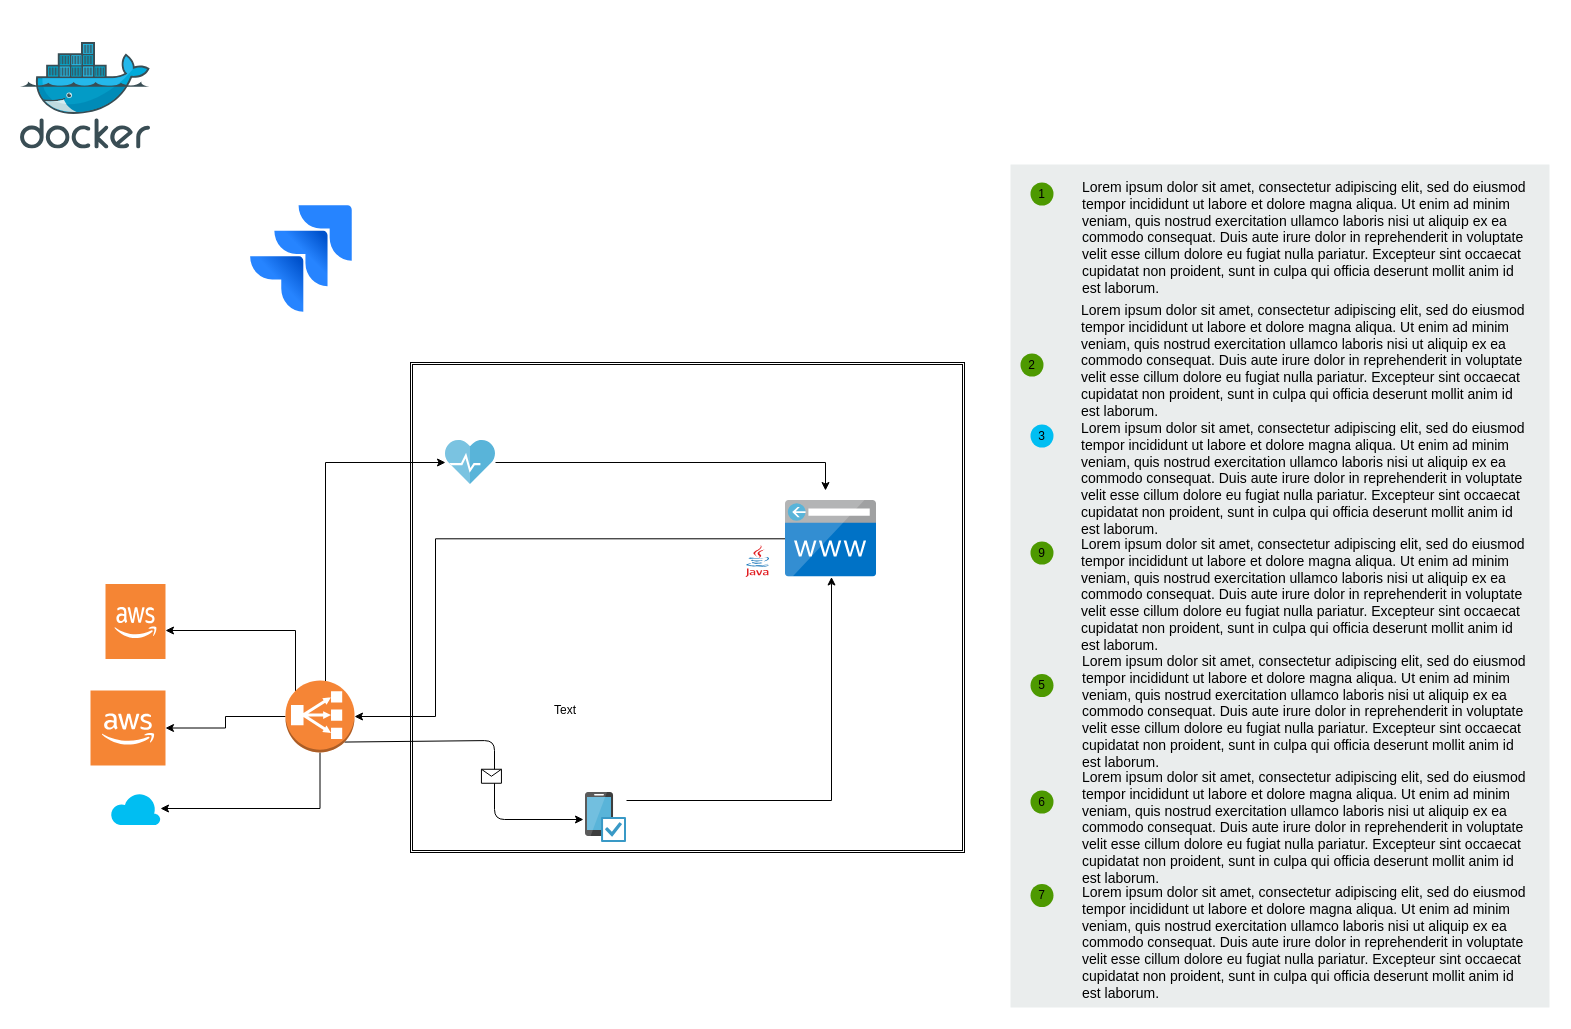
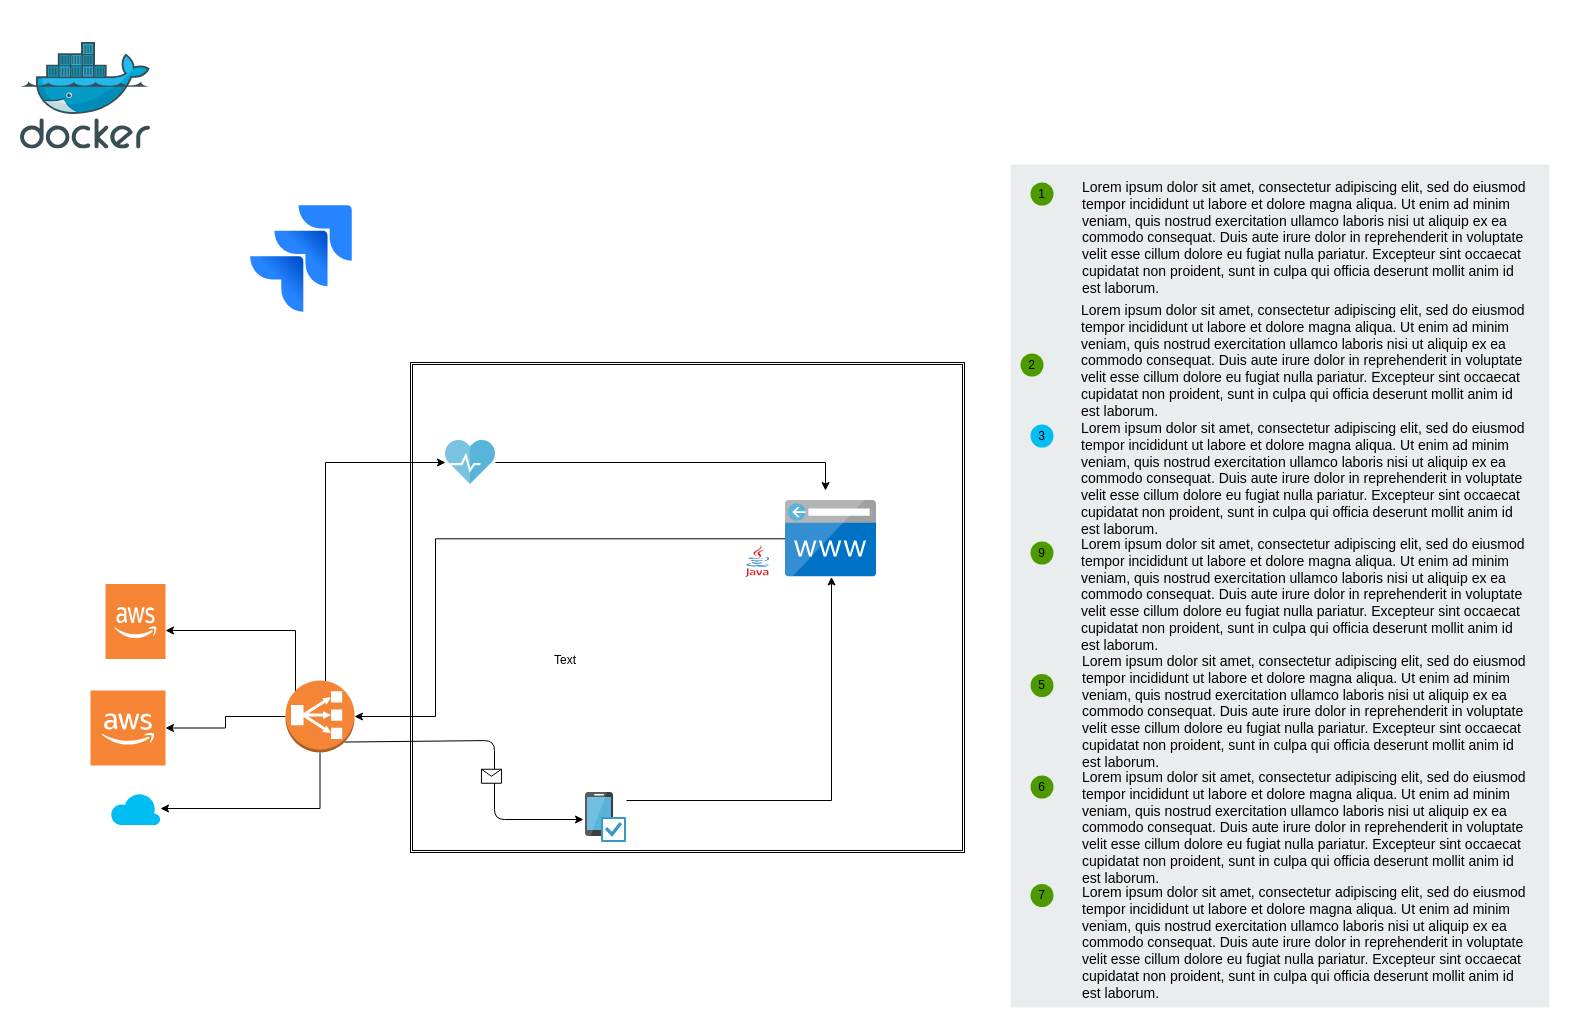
  <mxCell id="0" />
  <mxCell id="1" parent="0" />
  <mxCell id="2" value="" style="shape=ext;double=1;rounded=0;html=1;" vertex="1" parent="1"><mxGeometry x="410" y="362" width="554" height="490" as="geometry" /></mxCell>
  <mxCell id="3" value="" style="rounded=0;whiteSpace=wrap;html=1;fillColor=#EAEDED;fontSize=22;fontColor=#FFFFFF;strokeColor=none;labelBackgroundColor=none;" parent="1" vertex="1"><mxGeometry x="1010" y="164" width="539" height="843" as="geometry" /></mxCell>
  <mxCell id="4" value="&lt;span&gt;Lorem ipsum dolor sit amet, consectetur adipiscing elit, sed do eiusmod tempor incididunt ut labore et dolore magna aliqua. Ut enim ad minim veniam, quis nostrud exercitation ullamco laboris nisi ut aliquip ex ea commodo consequat. Duis aute irure dolor in reprehenderit in voluptate velit esse cillum dolore eu fugiat nulla pariatur. Excepteur sint occaecat cupidatat non proident, sunt in culpa qui officia deserunt mollit anim id est laborum.&lt;/span&gt;&lt;br&gt;" style="text;html=1;align=left;verticalAlign=top;spacingTop=-4;fontSize=14;labelBackgroundColor=none;whiteSpace=wrap;" parent="1" vertex="1"><mxGeometry x="1079.5" y="175.5" width="449" height="118" as="geometry" /></mxCell>
  <mxCell id="5" value="&lt;span&gt;Lorem ipsum dolor sit amet, consectetur adipiscing elit, sed do eiusmod tempor incididunt ut labore et dolore magna aliqua. Ut enim ad minim veniam, quis nostrud exercitation ullamco laboris nisi ut aliquip ex ea commodo consequat. Duis aute irure dolor in reprehenderit in voluptate velit esse cillum dolore eu fugiat nulla pariatur. Excepteur sint occaecat cupidatat non proident, sunt in culpa qui officia deserunt mollit anim id est laborum.&lt;/span&gt;&lt;br&gt;" style="text;html=1;align=left;verticalAlign=top;spacingTop=-4;fontSize=14;labelBackgroundColor=none;whiteSpace=wrap;" parent="1" vertex="1"><mxGeometry x="1078.5" y="298.5" width="450" height="115" as="geometry" /></mxCell>
  <mxCell id="6" value="&lt;span&gt;Lorem ipsum dolor sit amet, consectetur adipiscing elit, sed do eiusmod tempor incididunt ut labore et dolore magna aliqua. Ut enim ad minim veniam, quis nostrud exercitation ullamco laboris nisi ut aliquip ex ea commodo consequat. Duis aute irure dolor in reprehenderit in voluptate velit esse cillum dolore eu fugiat nulla pariatur. Excepteur sint occaecat cupidatat non proident, sunt in culpa qui officia deserunt mollit anim id est laborum.&lt;/span&gt;&lt;br&gt;" style="text;html=1;align=left;verticalAlign=top;spacingTop=-4;fontSize=14;labelBackgroundColor=none;whiteSpace=wrap;" parent="1" vertex="1"><mxGeometry x="1078.5" y="416.5" width="450" height="117" as="geometry" /></mxCell>
  <mxCell id="7" value="&lt;span&gt;Lorem ipsum dolor sit amet, consectetur adipiscing elit, sed do eiusmod tempor incididunt ut labore et dolore magna aliqua. Ut enim ad minim veniam, quis nostrud exercitation ullamco laboris nisi ut aliquip ex ea commodo consequat. Duis aute irure dolor in reprehenderit in voluptate velit esse cillum dolore eu fugiat nulla pariatur. Excepteur sint occaecat cupidatat non proident, sunt in culpa qui officia deserunt mollit anim id est laborum.&lt;/span&gt;&lt;br&gt;" style="text;html=1;align=left;verticalAlign=top;spacingTop=-4;fontSize=14;labelBackgroundColor=none;whiteSpace=wrap;" parent="1" vertex="1"><mxGeometry x="1078.5" y="532.5" width="450" height="121" as="geometry" /></mxCell>
  <mxCell id="8" value="&lt;span&gt;Lorem ipsum dolor sit amet, consectetur adipiscing elit, sed do eiusmod tempor incididunt ut labore et dolore magna aliqua. Ut enim ad minim veniam, quis nostrud exercitation ullamco laboris nisi ut aliquip ex ea commodo consequat. Duis aute irure dolor in reprehenderit in voluptate velit esse cillum dolore eu fugiat nulla pariatur. Excepteur sint occaecat cupidatat non proident, sunt in culpa qui officia deserunt mollit anim id est laborum.&lt;/span&gt;&lt;br&gt;" style="text;html=1;align=left;verticalAlign=top;spacingTop=-4;fontSize=14;labelBackgroundColor=none;whiteSpace=wrap;" parent="1" vertex="1"><mxGeometry x="1079.5" y="649.5" width="449" height="114" as="geometry" /></mxCell>
  <mxCell id="9" value="&lt;span&gt;Lorem ipsum dolor sit amet, consectetur adipiscing elit, sed do eiusmod tempor incididunt ut labore et dolore magna aliqua. Ut enim ad minim veniam, quis nostrud exercitation ullamco laboris nisi ut aliquip ex ea commodo consequat. Duis aute irure dolor in reprehenderit in voluptate velit esse cillum dolore eu fugiat nulla pariatur. Excepteur sint occaecat cupidatat non proident, sunt in culpa qui officia deserunt mollit anim id est laborum.&lt;/span&gt;&lt;br&gt;" style="text;html=1;align=left;verticalAlign=top;spacingTop=-4;fontSize=14;labelBackgroundColor=none;whiteSpace=wrap;" parent="1" vertex="1"><mxGeometry x="1079.5" y="765.5" width="450" height="118" as="geometry" /></mxCell>
  <mxCell id="10" value="&lt;span&gt;Lorem ipsum dolor sit amet, consectetur adipiscing elit, sed do eiusmod tempor incididunt ut labore et dolore magna aliqua. Ut enim ad minim veniam, quis nostrud exercitation ullamco laboris nisi ut aliquip ex ea commodo consequat. Duis aute irure dolor in reprehenderit in voluptate velit esse cillum dolore eu fugiat nulla pariatur. Excepteur sint occaecat cupidatat non proident, sunt in culpa qui officia deserunt mollit anim id est laborum.&lt;/span&gt;&lt;br&gt;" style="text;html=1;align=left;verticalAlign=top;spacingTop=-4;fontSize=14;labelBackgroundColor=none;whiteSpace=wrap;" parent="1" vertex="1"><mxGeometry x="1079.5" y="880.5" width="449" height="113" as="geometry" /></mxCell>
  <mxCell id="11" value="1" style="ellipse;whiteSpace=wrap;html=1;aspect=fixed;fillColor=#4D9900;strokeColor=none;labelBackgroundColor=none;" parent="1" vertex="1"><mxGeometry x="1030" y="182" width="23" height="23" as="geometry" /></mxCell>
  <mxCell id="12" value="2" style="ellipse;whiteSpace=wrap;html=1;aspect=fixed;fillColor=#4D9900;strokeColor=none;labelBackgroundColor=none;" parent="1" vertex="1"><mxGeometry x="1020" y="353" width="23" height="23" as="geometry" /></mxCell>
  <mxCell id="13" value="3" style="ellipse;whiteSpace=wrap;html=1;aspect=fixed;fillColor=#00bef2;strokeColor=none;labelBackgroundColor=none;" parent="1" vertex="1"><mxGeometry x="1030" y="424" width="23" height="23" as="geometry" /></mxCell>
  <mxCell id="14" value="9" style="ellipse;whiteSpace=wrap;html=1;aspect=fixed;fillColor=#4D9900;strokeColor=none;labelBackgroundColor=none;" parent="1" vertex="1"><mxGeometry x="1030" y="541" width="23" height="23" as="geometry" /></mxCell>
  <mxCell id="15" value="5" style="ellipse;whiteSpace=wrap;html=1;aspect=fixed;fillColor=#4D9900;strokeColor=none;labelBackgroundColor=none;" parent="1" vertex="1"><mxGeometry x="1030" y="673.5" width="23" height="23" as="geometry" /></mxCell>
- <mxCell id="16" value="6" style="ellipse;whiteSpace=wrap;html=1;aspect=fixed;fillColor=#4D9900;strokeColor=none;labelBackgroundColor=none;" parent="1" vertex="1"><mxGeometry x="1030" y="790" width="23" height="23" as="geometry" /></mxCell>
+ <mxCell id="16" value="6" style="ellipse;whiteSpace=wrap;html=1;aspect=fixed;fillColor=#4D9900;strokeColor=none;labelBackgroundColor=none;" parent="1" vertex="1"><mxGeometry x="1030" y="775" width="23" height="23" as="geometry" /></mxCell>
  <mxCell id="17" value="7" style="ellipse;whiteSpace=wrap;html=1;aspect=fixed;fillColor=#4D9900;strokeColor=none;labelBackgroundColor=none;" parent="1" vertex="1"><mxGeometry x="1030" y="883.5" width="23" height="23" as="geometry" /></mxCell>
  <mxCell id="18" style="edgeStyle=orthogonalEdgeStyle;rounded=0;orthogonalLoop=1;jettySize=auto;html=1;" parent="1" target="22" edge="1"><mxGeometry relative="1" as="geometry"><mxPoint x="325" y="680" as="sourcePoint" /><Array as="points"><mxPoint x="325" y="716" /><mxPoint x="325" y="462" /></Array></mxGeometry></mxCell>
  <mxCell id="19" style="edgeStyle=orthogonalEdgeStyle;rounded=0;orthogonalLoop=1;jettySize=auto;html=1;entryX=1;entryY=0.5;entryDx=0;entryDy=0;entryPerimeter=0;" parent="1" source="20" target="30" edge="1"><mxGeometry relative="1" as="geometry"><Array as="points"><mxPoint x="435" y="538" /><mxPoint x="435" y="716" /></Array></mxGeometry></mxCell>
  <mxCell id="20" value="" style="aspect=fixed;html=1;points=[];align=center;image;fontSize=12;image=img/lib/mscae/CustomDomain.svg;" parent="1" vertex="1"><mxGeometry x="785" y="500" width="91.07" height="76.5" as="geometry" /></mxCell>
  <mxCell id="21" style="edgeStyle=orthogonalEdgeStyle;rounded=0;orthogonalLoop=1;jettySize=auto;html=1;" parent="1" source="22" edge="1"><mxGeometry relative="1" as="geometry"><Array as="points"><mxPoint x="825" y="462" /></Array><mxPoint x="825" y="490" as="targetPoint" /></mxGeometry></mxCell>
  <mxCell id="22" value="" style="aspect=fixed;html=1;points=[];align=center;image;fontSize=12;image=img/lib/mscae/ServiceHealth.svg;" parent="1" vertex="1"><mxGeometry x="445" y="440" width="50" height="44" as="geometry" /></mxCell>
  <mxCell id="23" style="edgeStyle=orthogonalEdgeStyle;rounded=0;orthogonalLoop=1;jettySize=auto;html=1;" parent="1" source="24" target="20" edge="1"><mxGeometry relative="1" as="geometry"><Array as="points"><mxPoint x="831" y="800" /></Array></mxGeometry></mxCell>
  <mxCell id="24" value="" style="aspect=fixed;html=1;points=[];align=center;image;fontSize=12;image=img/lib/mscae/Device_Compliance.svg;" parent="1" vertex="1"><mxGeometry x="585" y="792" width="41" height="50" as="geometry" /></mxCell>
  <mxCell id="25" value="" style="endArrow=classic;html=1;entryX=-0.049;entryY=0.54;entryDx=0;entryDy=0;entryPerimeter=0;exitX=0.855;exitY=0.855;exitDx=0;exitDy=0;exitPerimeter=0;" parent="1" source="30" target="24" edge="1"><mxGeometry relative="1" as="geometry"><mxPoint x="443.66" y="666.5" as="sourcePoint" /><mxPoint x="543.66" y="666.5" as="targetPoint" /><Array as="points"><mxPoint x="494" y="740" /><mxPoint x="494" y="819" /></Array></mxGeometry></mxCell>
  <mxCell id="26" value="" style="shape=message;html=1;outlineConnect=0;" parent="25" vertex="1"><mxGeometry width="20" height="14" relative="1" as="geometry"><mxPoint x="-13.06" y="19.77" as="offset" /></mxGeometry></mxCell>
  <mxCell id="27" style="edgeStyle=orthogonalEdgeStyle;rounded=0;orthogonalLoop=1;jettySize=auto;html=1;exitX=0.145;exitY=0.145;exitDx=0;exitDy=0;exitPerimeter=0;" edge="1" parent="1" source="30" target="31"><mxGeometry relative="1" as="geometry"><Array as="points"><mxPoint x="295" y="630" /></Array></mxGeometry></mxCell>
  <mxCell id="28" style="edgeStyle=orthogonalEdgeStyle;rounded=0;orthogonalLoop=1;jettySize=auto;html=1;exitX=0;exitY=0.5;exitDx=0;exitDy=0;exitPerimeter=0;" edge="1" parent="1" source="30" target="32"><mxGeometry relative="1" as="geometry" /></mxCell>
  <mxCell id="29" style="edgeStyle=orthogonalEdgeStyle;rounded=0;orthogonalLoop=1;jettySize=auto;html=1;exitX=0.5;exitY=1;exitDx=0;exitDy=0;exitPerimeter=0;" edge="1" parent="1" source="30" target="33"><mxGeometry relative="1" as="geometry"><Array as="points"><mxPoint x="320" y="808" /></Array></mxGeometry></mxCell>
  <mxCell id="30" value="" style="outlineConnect=0;dashed=0;verticalLabelPosition=bottom;verticalAlign=top;align=center;html=1;shape=mxgraph.aws3.classic_load_balancer;fillColor=#F58536;gradientColor=none;" vertex="1" parent="1"><mxGeometry x="285" y="680" width="69" height="72" as="geometry" /></mxCell>
  <mxCell id="31" value="" style="outlineConnect=0;dashed=0;verticalLabelPosition=bottom;verticalAlign=top;align=center;html=1;shape=mxgraph.aws3.cloud_2;fillColor=#F58534;gradientColor=none;" vertex="1" parent="1"><mxGeometry x="105" y="583.5" width="60" height="75" as="geometry" /></mxCell>
  <mxCell id="32" value="" style="outlineConnect=0;dashed=0;verticalLabelPosition=bottom;verticalAlign=top;align=center;html=1;shape=mxgraph.aws3.cloud_2;fillColor=#F58534;gradientColor=none;" vertex="1" parent="1"><mxGeometry x="90" y="690" width="75" height="75" as="geometry" /></mxCell>
  <mxCell id="33" value="" style="verticalLabelPosition=bottom;html=1;verticalAlign=top;align=center;strokeColor=none;fillColor=#00BEF2;shape=mxgraph.azure.cloud;" vertex="1" parent="1"><mxGeometry x="110" y="792" width="50" height="32.5" as="geometry" /></mxCell>
  <mxCell id="34" value="" style="dashed=0;outlineConnect=0;html=1;align=center;labelPosition=center;verticalLabelPosition=bottom;verticalAlign=top;shape=mxgraph.weblogos.java" vertex="1" parent="1"><mxGeometry x="745" y="544.5" width="24" height="32" as="geometry" /></mxCell>
- <mxCell id="35" value="Text" style="text;html=1;strokeColor=none;fillColor=none;align=center;verticalAlign=middle;whiteSpace=wrap;rounded=0;" vertex="1" parent="1"><mxGeometry x="545" y="700" width="40" height="20" as="geometry" /></mxCell>
+ <mxCell id="35" value="Text" style="text;html=1;strokeColor=none;fillColor=none;align=center;verticalAlign=middle;whiteSpace=wrap;rounded=0;" vertex="1" parent="1"><mxGeometry x="545" y="650" width="40" height="20" as="geometry" /></mxCell>
  <mxCell id="36" value="" style="shape=image;html=1;verticalAlign=top;verticalLabelPosition=bottom;labelBackgroundColor=#ffffff;imageAspect=0;aspect=fixed;image=https://cdn3.iconfinder.com/data/icons/social-media-2169/24/social_media_social_media_logo_git-128.png" vertex="1" parent="1"><mxGeometry x="836" y="371.5" width="128" height="128" as="geometry" /></mxCell>
  <mxCell id="37" value="" style="aspect=fixed;html=1;points=[];align=center;image;fontSize=12;image=img/lib/mscae/Docker.svg;" vertex="1" parent="1"><mxGeometry x="20" y="42" width="130" height="106.6" as="geometry" /></mxCell>
  <mxCell id="38" value="" style="image;image=img/lib/atlassian/Jira_Logo.svg;" vertex="1" parent="1"><mxGeometry x="250" y="205" width="102" height="107" as="geometry" /></mxCell>
  <mxCell id="39" value="" style="shape=image;html=1;verticalAlign=top;verticalLabelPosition=bottom;labelBackgroundColor=#ffffff;imageAspect=0;aspect=fixed;image=https://cdn4.iconfinder.com/data/icons/logos-brands-5/24/jenkins-128.png" vertex="1" parent="1"><mxGeometry x="250" y="31.3" width="128" height="128" as="geometry" /></mxCell>
  <mxCell id="40" value="" style="shape=image;html=1;verticalAlign=top;verticalLabelPosition=bottom;labelBackgroundColor=#ffffff;imageAspect=0;aspect=fixed;image=https://cdn1.iconfinder.com/data/icons/locations-redesign/48/Chef1-128.png" vertex="1" parent="1"><mxGeometry x="470" y="20.6" width="128" height="128" as="geometry" /></mxCell>
